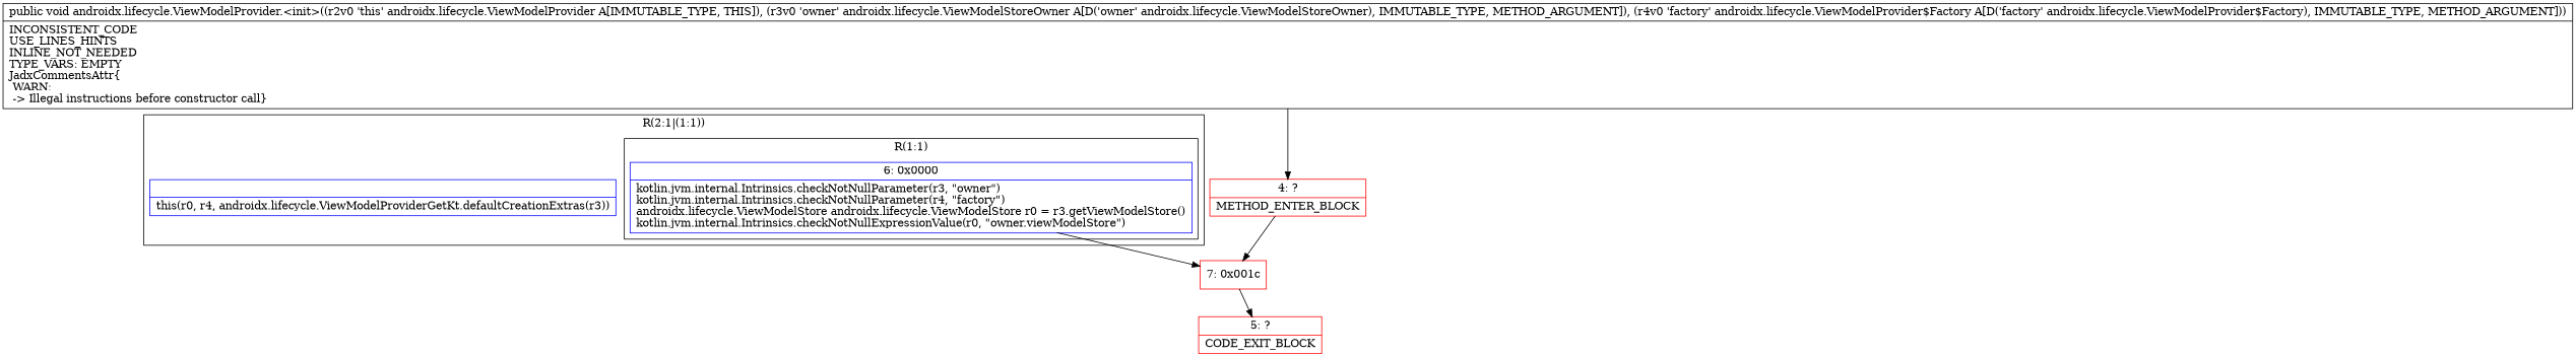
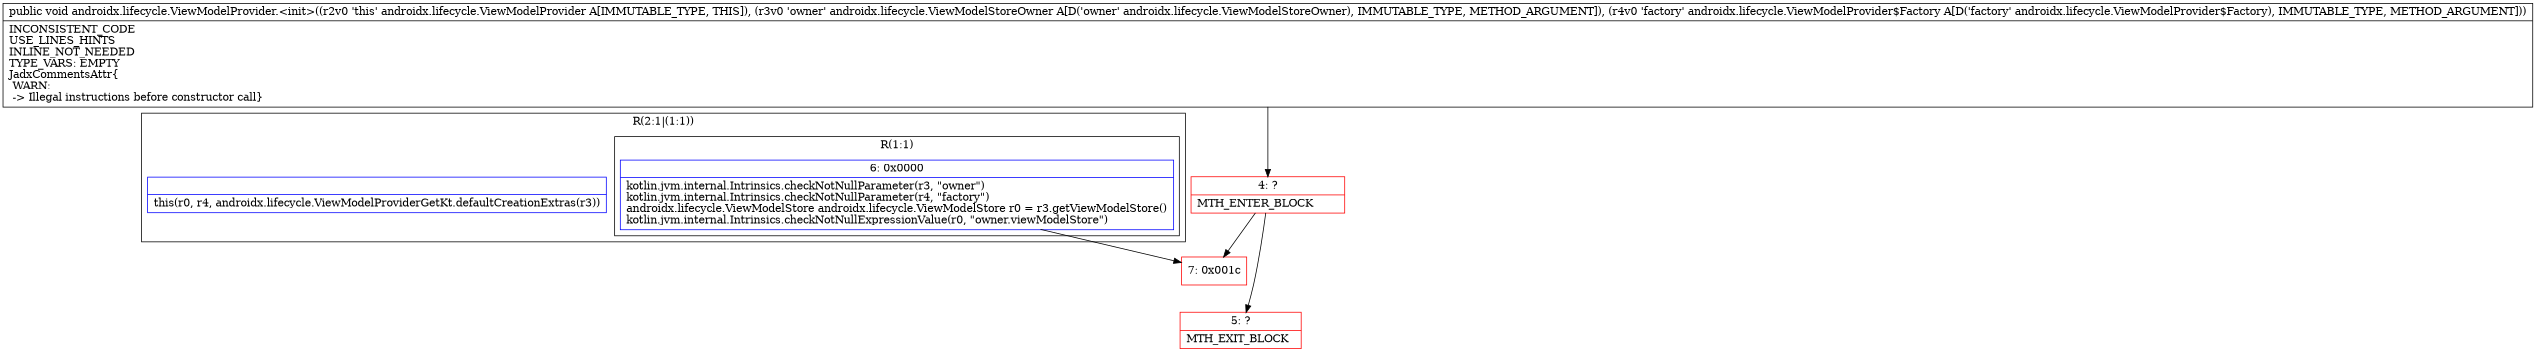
  digraph {
    node [color=red shape=record]
    n1 [color=blue label="{6\:\ 0x0000|kotlin.jvm.internal.Intrinsics.checkNotNullParameter(r3, \"owner\")\lkotlin.jvm.internal.Intrinsics.checkNotNullParameter(r4, \"factory\")\landroidx.lifecycle.ViewModelStore androidx.lifecycle.ViewModelStore r0 = r3.getViewModelStore()\lkotlin.jvm.internal.Intrinsics.checkNotNullExpressionValue(r0, \"owner.viewModelStore\")\l}"]
    n2 [color=blue label="{|this(r0, r4, androidx.lifecycle.ViewModelProviderGetKt.defaultCreationExtras(r3))\l}"]
    n3 [label="{7\:\ 0x001c}"]
-   n4 [label="{5\:\ ?|CODE_EXIT_BLOCK\l}"]
-   n5 [label="{4\:\ ?|METHOD_ENTER_BLOCK\l}"]
+   n4 [label="{5\:\ ?|MTH_EXIT_BLOCK\l}"]
+   n5 [label="{4\:\ ?|MTH_ENTER_BLOCK\l}"]
    n6 [label="{public void androidx.lifecycle.ViewModelProvider.\<init\>((r2v0 'this' androidx.lifecycle.ViewModelProvider A[IMMUTABLE_TYPE, THIS]), (r3v0 'owner' androidx.lifecycle.ViewModelStoreOwner A[D('owner' androidx.lifecycle.ViewModelStoreOwner), IMMUTABLE_TYPE, METHOD_ARGUMENT]), (r4v0 'factory' androidx.lifecycle.ViewModelProvider$Factory A[D('factory' androidx.lifecycle.ViewModelProvider$Factory), IMMUTABLE_TYPE, METHOD_ARGUMENT]))  | INCONSISTENT_CODE\lUSE_LINES_HINTS\lINLINE_NOT_NEEDED\lTYPE_VARS: EMPTY\lJadxCommentsAttr\{\l WARN: \l \-\> Illegal instructions before constructor call\}\l}" color=""]
    subgraph cluster_1 {
      label="R(2:1|(1:1))"
      n2
      subgraph cluster_2 {
        label="R(1:1)"
        n1
      }
    }
    n1 -> n3
-   n3 -> n4
+   n5 -> n4
    n5 -> n3
    n6 -> n5
  }
